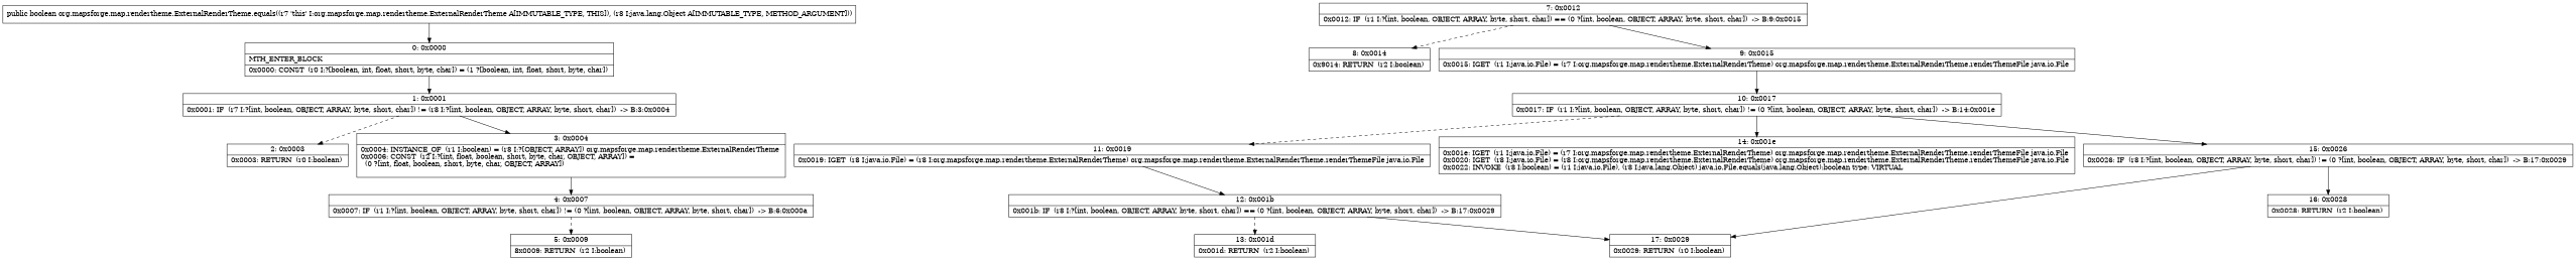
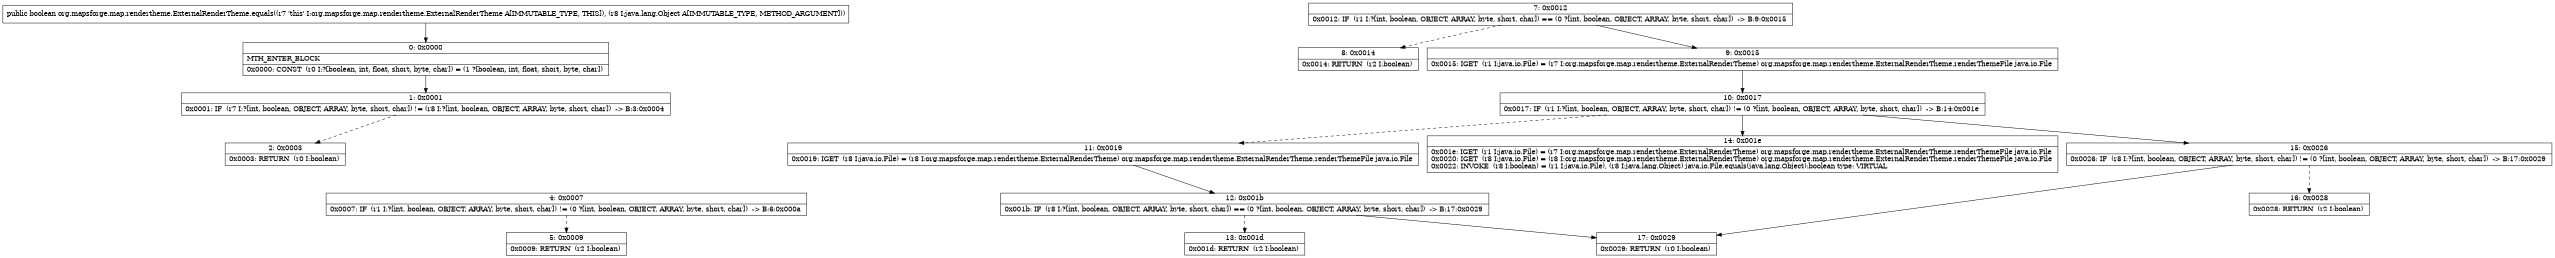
  digraph {
    node [shape=record]
    n1 [label="{0\:\ 0x0000|MTH_ENTER_BLOCK\l|0x0000: CONST  (r0 I:?[boolean, int, float, short, byte, char]) = (1 ?[boolean, int, float, short, byte, char]) \l}"]
    n2 [label="{1\:\ 0x0001|0x0001: IF  (r7 I:?[int, boolean, OBJECT, ARRAY, byte, short, char]) != (r8 I:?[int, boolean, OBJECT, ARRAY, byte, short, char])  \-\> B:3:0x0004 \l}"]
    n3 [label="{2\:\ 0x0003|0x0003: RETURN  (r0 I:boolean) \l}"]
-   n4 [label="{3\:\ 0x0004|0x0004: INSTANCE_OF  (r1 I:boolean) = (r8 I:?[OBJECT, ARRAY]) org.mapsforge.map.rendertheme.ExternalRenderTheme \l0x0006: CONST  (r2 I:?[int, float, boolean, short, byte, char, OBJECT, ARRAY]) = \l  (0 ?[int, float, boolean, short, byte, char, OBJECT, ARRAY])\l \l}"]
    n5 [label="{4\:\ 0x0007|0x0007: IF  (r1 I:?[int, boolean, OBJECT, ARRAY, byte, short, char]) != (0 ?[int, boolean, OBJECT, ARRAY, byte, short, char])  \-\> B:6:0x000a \l}"]
-   n6 [label="{5\:\ 0x0009|8x0009: RETURN  (r2 I:boolean) \l}"]
+   n6 [label="{5\:\ 0x0009|0x0009: RETURN  (r2 I:boolean) \l}"]
    n7 [label="{7\:\ 0x0012|0x0012: IF  (r1 I:?[int, boolean, OBJECT, ARRAY, byte, short, char]) == (0 ?[int, boolean, OBJECT, ARRAY, byte, short, char])  \-\> B:9:0x0015 \l}"]
-   n8 [label="{8\:\ 0x0014|0x9014: RETURN  (r2 I:boolean) \l}"]
+   n8 [label="{8\:\ 0x0014|0x0014: RETURN  (r2 I:boolean) \l}"]
    n9 [label="{9\:\ 0x0015|0x0015: IGET  (r1 I:java.io.File) = (r7 I:org.mapsforge.map.rendertheme.ExternalRenderTheme) org.mapsforge.map.rendertheme.ExternalRenderTheme.renderThemeFile java.io.File \l}"]
    n10 [label="{10\:\ 0x0017|0x0017: IF  (r1 I:?[int, boolean, OBJECT, ARRAY, byte, short, char]) != (0 ?[int, boolean, OBJECT, ARRAY, byte, short, char])  \-\> B:14:0x001e \l}"]
    n11 [label="{11\:\ 0x0019|0x0019: IGET  (r8 I:java.io.File) = (r8 I:org.mapsforge.map.rendertheme.ExternalRenderTheme) org.mapsforge.map.rendertheme.ExternalRenderTheme.renderThemeFile java.io.File \l}"]
    n12 [label="{14\:\ 0x001e|0x001e: IGET  (r1 I:java.io.File) = (r7 I:org.mapsforge.map.rendertheme.ExternalRenderTheme) org.mapsforge.map.rendertheme.ExternalRenderTheme.renderThemeFile java.io.File \l0x0020: IGET  (r8 I:java.io.File) = (r8 I:org.mapsforge.map.rendertheme.ExternalRenderTheme) org.mapsforge.map.rendertheme.ExternalRenderTheme.renderThemeFile java.io.File \l0x0022: INVOKE  (r8 I:boolean) = (r1 I:java.io.File), (r8 I:java.lang.Object) java.io.File.equals(java.lang.Object):boolean type: VIRTUAL \l}"]
    n13 [label="{15\:\ 0x0026|0x0026: IF  (r8 I:?[int, boolean, OBJECT, ARRAY, byte, short, char]) != (0 ?[int, boolean, OBJECT, ARRAY, byte, short, char])  \-\> B:17:0x0029 \l}"]
    n14 [label="{12\:\ 0x001b|0x001b: IF  (r8 I:?[int, boolean, OBJECT, ARRAY, byte, short, char]) == (0 ?[int, boolean, OBJECT, ARRAY, byte, short, char])  \-\> B:17:0x0029 \l}"]
    n15 [label="{13\:\ 0x001d|0x001d: RETURN  (r2 I:boolean) \l}"]
    n16 [label="{17\:\ 0x0029|0x0029: RETURN  (r0 I:boolean) \l}"]
    n17 [label="{16\:\ 0x0028|0x0028: RETURN  (r2 I:boolean) \l}"]
    n18 [label="{public boolean org.mapsforge.map.rendertheme.ExternalRenderTheme.equals((r7 'this' I:org.mapsforge.map.rendertheme.ExternalRenderTheme A[IMMUTABLE_TYPE, THIS]), (r8 I:java.lang.Object A[IMMUTABLE_TYPE, METHOD_ARGUMENT])) }"]
    n1 -> n2
    n2 -> n3 [style=dashed]
-   n2 -> n4
-   n4 -> n5
    n5 -> n6 [style=dashed]
    n7 -> n8 [style=dashed]
    n7 -> n9
    n9 -> n10
    n10 -> n11 [style=dashed]
    n10 -> n12
    n10 -> n13
    n11 -> n14
    n13 -> n16
-   n13 -> n17 [style=solid]
+   n13 -> n17 [style=dashed]
    n14 -> n15 [style=dashed]
    n14 -> n16
    n18 -> n1
  }
